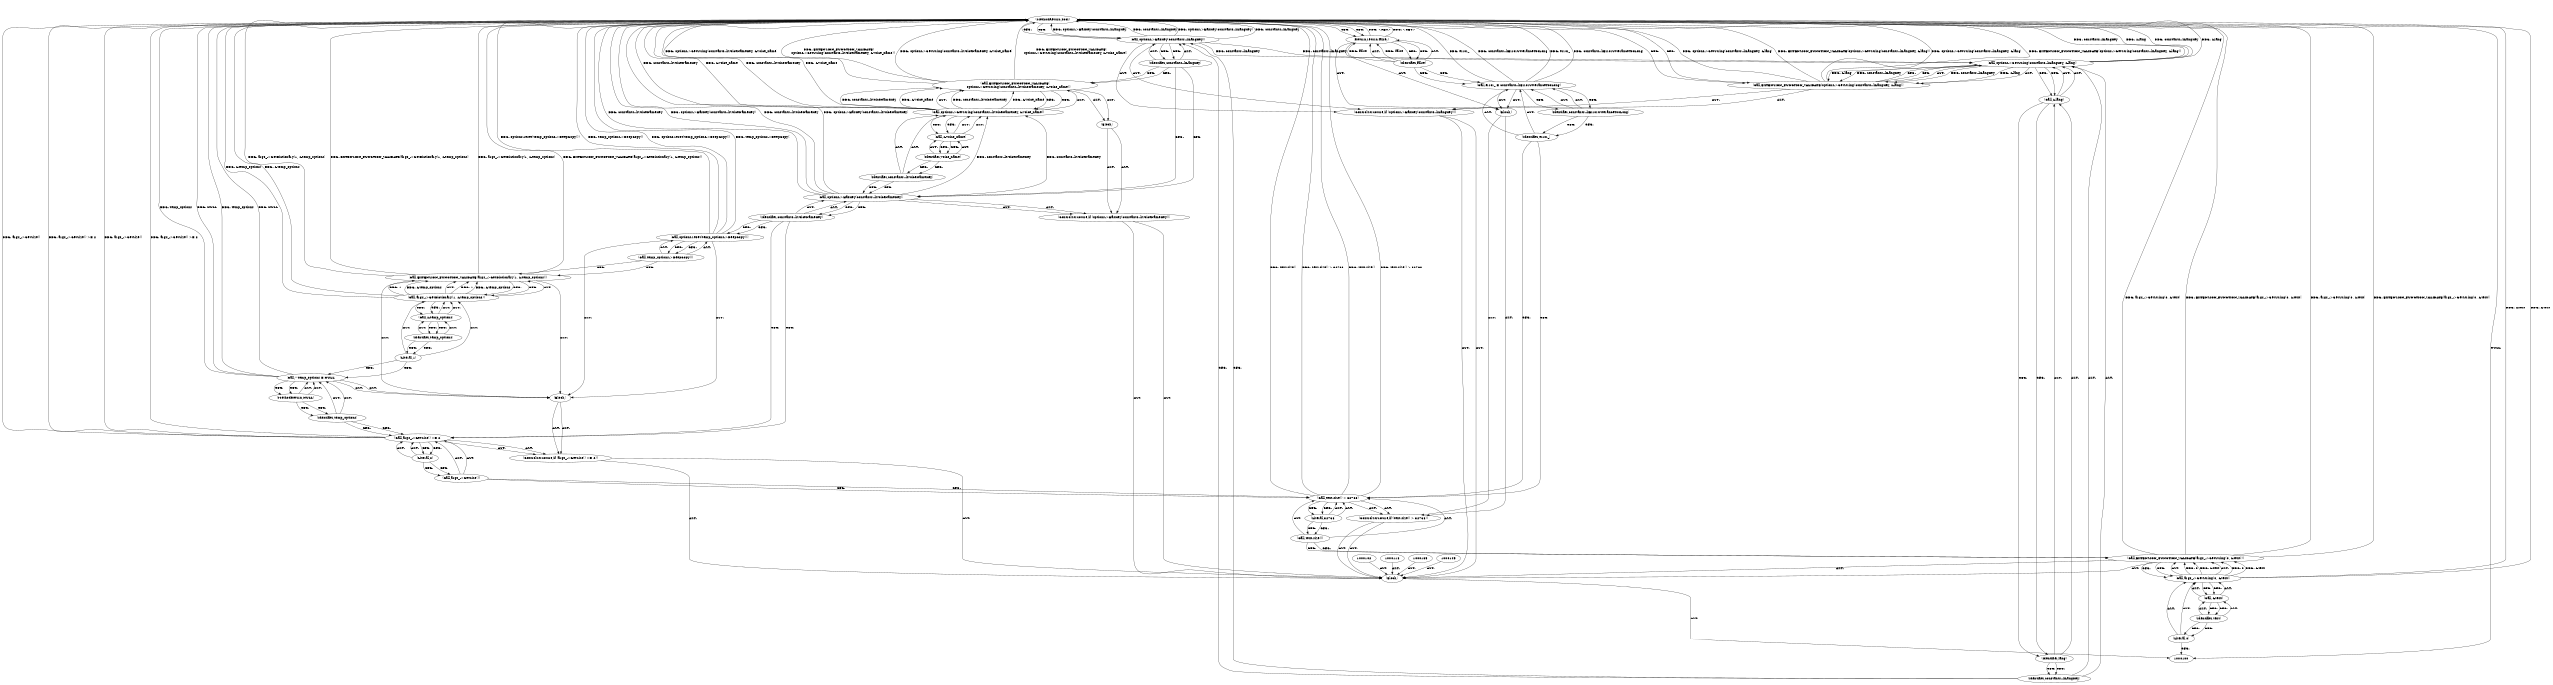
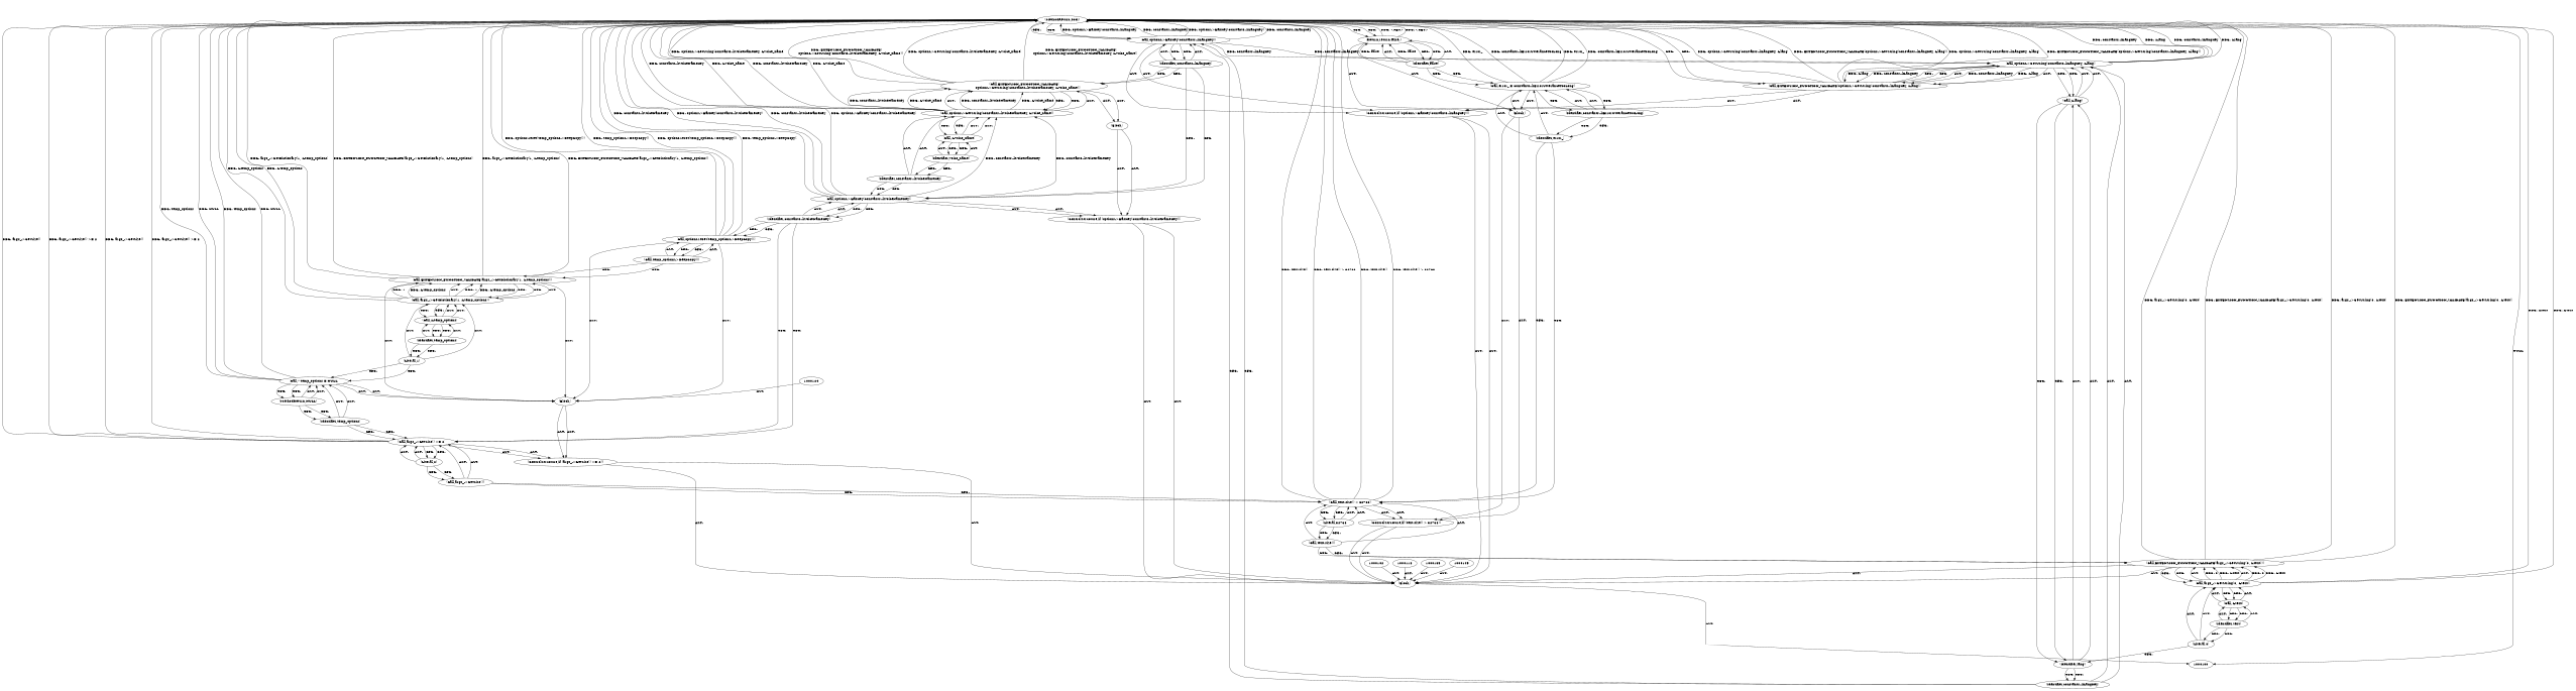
  digraph {
    n1 [label="(ControlStructure,if (args_->GetSize() >= 2))"]
    n2 [label="(Block,)"]
    1000100
    n4 [label="(Literal,2)"]
    n5 [label="(Call,args_->GetSize() >= 2)"]
    n6 [label="(Call,args_->GetSize())"]
    n7 [label="(MethodReturn,bool)"]
    n8 [label="(Call,text.size() > 32768)"]
    n9 [label="(Call,options->HasKey(constants::kLangKey))"]
    n10 [label="(Call,EXTENSION_FUNCTION_VALIDATE(options->GetString(constants::kLangKey, &lang)))"]
    n11 [label="(Return,return false;)"]
    n12 [label="(ControlStructure,if (text.size() > 32768))"]
    n13 [label="(Literal,32768)"]
    n14 [label="(Call,* temp_options = NULL)"]
    n15 [label="(MethodReturn,NULL)"]
    n16 [label="(Block,)"]
    n17 [label="(Identifier,temp_options)"]
    n18 [label="(Call,args_->GetDictionary(1, &temp_options))"]
    n19 [label="(Call,EXTENSION_FUNCTION_VALIDATE(args_->GetDictionary(1, &temp_options)))"]
    n20 [label="(Call,&temp_options)"]
    n21 [label="(Identifier,temp_options)"]
    n22 [label="(Literal,1)"]
    n23 [label="(Call,temp_options->DeepCopy())"]
    n24 [label="(Call,options.reset(temp_options->DeepCopy()))"]
    n25 [label="(ControlStructure,if (options->HasKey(constants::kVoiceNameKey)))"]
    n26 [label="(Identifier,constants::kVoiceNameKey)"]
    n27 [label="(Call,options->HasKey(constants::kVoiceNameKey))"]
    n28 [label="(Call,options->GetString(constants::kVoiceNameKey, &voice_name))"]
    n29 [label="(Block,)"]
    n30 [label="(Call,EXTENSION_FUNCTION_VALIDATE(\n        options->GetString(constants::kVoiceNameKey, &voice_name)))"]
    n31 [label="(Call,&voice_name)"]
    n32 [label="(ControlStructure,if (options->HasKey(constants::kLangKey)))"]
    n33 [label="(Identifier,constants::kLangKey)"]
    n34 [label="(Call,options->GetString(constants::kLangKey, &lang))"]
    n35 [label="(Block,)"]
    n36 [label="(Identifier,false)"]
    n37 [label="(Identifier,constants::kVoiceNameKey)"]
    n38 [label="(Identifier,voice_name)"]
    n39 [label="(Call,&lang)"]
    n40 [label="(Identifier,lang)"]
    n41 [label="(Identifier,constants::kLangKey)"]
    n42 [label="(Call,EXTENSION_FUNCTION_VALIDATE(args_->GetString(0, &text)))"]
    n43 [label="(Call,args_->GetString(0, &text))"]
    n44 [label="(Call,&text)"]
    n45 [label="(Identifier,text)"]
    n46 [label="(Literal,0)"]
    n47 [label="(Call,text.size())"]
    n48 [label="(Identifier,constants::kErrorUtteranceTooLong)"]
    n49 [label="(Call,error_ = constants::kErrorUtteranceTooLong)"]
    n50 [label="(Identifier,error_)"]
+   1000124
    1000102
    1000118
    1000135
    1000145
    n1 -> n2 [label="AST: "]
    n1 -> n2 [label="AST: "]
    n2 -> 1000100 [label="AST: "]
    n4 -> n5 [label="AST: "]
    n4 -> n5 [label="AST: "]
    n4 -> n6 [label="CFG: "]
    n4 -> n6 [label="CFG: "]
    n5 -> n1 [label="AST: "]
    n5 -> n1 [label="AST: "]
    n5 -> n4 [label="CFG: "]
    n5 -> n4 [label="CFG: "]
    n5 -> n7 [label="DDG: args_->GetSize()"]
    n5 -> n7 [label="DDG: args_->GetSize() >= 2"]
    n5 -> n7 [label="DDG: args_->GetSize()"]
    n5 -> n7 [label="DDG: args_->GetSize() >= 2"]
    n6 -> n5 [label="AST: "]
    n6 -> n5 [label="AST: "]
    n6 -> n8 [label="CFG: "]
    n6 -> n8 [label="CFG: "]
    n7 -> 1000100 [label="NULL: "]
    n7 -> n9 [label="CFG: "]
    n7 -> n9 [label="CFG: "]
    n7 -> n10 [label="CFG: "]
    n7 -> n10 [label="CFG: "]
    n7 -> n11 [label="CFG: "]
    n7 -> n11 [label="CFG: "]
    n8 -> n7 [label="DDG: text.size()"]
    n8 -> n7 [label="DDG: text.size() > 32768"]
    n8 -> n7 [label="DDG: text.size()"]
    n8 -> n7 [label="DDG: text.size() > 32768"]
    n8 -> n12 [label="AST: "]
    n8 -> n12 [label="AST: "]
    n8 -> n13 [label="CFG: "]
    n8 -> n13 [label="CFG: "]
    n9 -> n7 [label="DDG: options->HasKey(constants::kLangKey)"]
    n9 -> n7 [label="DDG: constants::kLangKey"]
    n9 -> n7 [label="DDG: options->HasKey(constants::kLangKey)"]
    n9 -> n7 [label="DDG: constants::kLangKey"]
    n9 -> n32 [label="AST: "]
    n9 -> n32 [label="AST: "]
    n9 -> n33 [label="CFG: "]
    n9 -> n33 [label="CFG: "]
    n9 -> n34 [label="DDG: constants::kLangKey"]
    n9 -> n34 [label="DDG: constants::kLangKey"]
    n10 -> n7 [label="DDG: options->GetString(constants::kLangKey, &lang)"]
    n10 -> n7 [label="DDG: EXTENSION_FUNCTION_VALIDATE(options->GetString(constants::kLangKey, &lang))"]
    n10 -> n7 [label="DDG: options->GetString(constants::kLangKey, &lang)"]
    n10 -> n7 [label="DDG: EXTENSION_FUNCTION_VALIDATE(options->GetString(constants::kLangKey, &lang))"]
    n10 -> n32 [label="AST: "]
    n10 -> n32 [label="AST: "]
    n10 -> n34 [label="CFG: "]
    n10 -> n34 [label="CFG: "]
    n11 -> n7 [label="DDG: <RET>"]
    n11 -> n7 [label="DDG: <RET>"]
    n11 -> n35 [label="AST: "]
    n11 -> n35 [label="AST: "]
    n11 -> n36 [label="CFG: "]
    n11 -> n36 [label="CFG: "]
    n12 -> n2 [label="AST: "]
    n12 -> n2 [label="AST: "]
    n13 -> n8 [label="AST: "]
    n13 -> n8 [label="AST: "]
    n13 -> n47 [label="CFG: "]
    n13 -> n47 [label="CFG: "]
    n14 -> n7 [label="DDG: temp_options"]
    n14 -> n7 [label="DDG: NULL"]
    n14 -> n7 [label="DDG: temp_options"]
    n14 -> n7 [label="DDG: NULL"]
    n14 -> n15 [label="CFG: "]
    n14 -> n15 [label="CFG: "]
    n14 -> n16 [label="AST: "]
    n14 -> n16 [label="AST: "]
    n15 -> n14 [label="AST: "]
    n15 -> n14 [label="AST: "]
    n15 -> n17 [label="CFG: "]
    n15 -> n17 [label="CFG: "]
    n16 -> n1 [label="AST: "]
    n16 -> n1 [label="AST: "]
    n17 -> n5 [label="CFG: "]
    n17 -> n5 [label="CFG: "]
    n17 -> n14 [label="AST: "]
    n17 -> n14 [label="AST: "]
    n18 -> n7 [label="DDG: &temp_options"]
    n18 -> n7 [label="DDG: &temp_options"]
    n18 -> n19 [label="AST: "]
    n18 -> n19 [label="DDG: 1"]
    n18 -> n19 [label="DDG: &temp_options"]
    n18 -> n19 [label="AST: "]
    n18 -> n19 [label="DDG: 1"]
    n18 -> n19 [label="DDG: &temp_options"]
    n18 -> n20 [label="CFG: "]
    n18 -> n20 [label="CFG: "]
    n19 -> n7 [label="DDG: args_->GetDictionary(1, &temp_options)"]
    n19 -> n7 [label="DDG: EXTENSION_FUNCTION_VALIDATE(args_->GetDictionary(1, &temp_options))"]
    n19 -> n7 [label="DDG: args_->GetDictionary(1, &temp_options)"]
    n19 -> n7 [label="DDG: EXTENSION_FUNCTION_VALIDATE(args_->GetDictionary(1, &temp_options))"]
    n19 -> n16 [label="AST: "]
    n19 -> n16 [label="AST: "]
    n19 -> n18 [label="CFG: "]
    n19 -> n18 [label="CFG: "]
    n20 -> n18 [label="AST: "]
    n20 -> n18 [label="AST: "]
    n20 -> n21 [label="CFG: "]
    n20 -> n21 [label="CFG: "]
    n21 -> n20 [label="AST: "]
    n21 -> n20 [label="AST: "]
    n21 -> n22 [label="CFG: "]
    n21 -> n22 [label="CFG: "]
    n22 -> n14 [label="CFG: "]
    n22 -> n14 [label="CFG: "]
    n22 -> n18 [label="AST: "]
    n22 -> n18 [label="AST: "]
    n23 -> n19 [label="CFG: "]
    n23 -> n19 [label="CFG: "]
    n23 -> n24 [label="AST: "]
    n23 -> n24 [label="AST: "]
    n24 -> n7 [label="DDG: options.reset(temp_options->DeepCopy())"]
    n24 -> n7 [label="DDG: temp_options->DeepCopy()"]
    n24 -> n7 [label="DDG: options.reset(temp_options->DeepCopy())"]
    n24 -> n7 [label="DDG: temp_options->DeepCopy()"]
    n24 -> n16 [label="AST: "]
    n24 -> n16 [label="AST: "]
    n24 -> n23 [label="CFG: "]
    n24 -> n23 [label="CFG: "]
    n25 -> n2 [label="AST: "]
    n25 -> n2 [label="AST: "]
    n26 -> n5 [label="CFG: "]
    n26 -> n5 [label="CFG: "]
    n26 -> n24 [label="CFG: "]
    n26 -> n24 [label="CFG: "]
    n26 -> n27 [label="AST: "]
    n26 -> n27 [label="AST: "]
    n27 -> n7 [label="DDG: constants::kVoiceNameKey"]
    n27 -> n7 [label="DDG: options->HasKey(constants::kVoiceNameKey)"]
    n27 -> n7 [label="DDG: constants::kVoiceNameKey"]
    n27 -> n7 [label="DDG: options->HasKey(constants::kVoiceNameKey)"]
    n27 -> n25 [label="AST: "]
    n27 -> n25 [label="AST: "]
    n27 -> n26 [label="CFG: "]
    n27 -> n26 [label="CFG: "]
    n27 -> n28 [label="DDG: constants::kVoiceNameKey"]
    n27 -> n28 [label="DDG: constants::kVoiceNameKey"]
    n28 -> n7 [label="DDG: constants::kVoiceNameKey"]
    n28 -> n7 [label="DDG: &voice_name"]
    n28 -> n7 [label="DDG: constants::kVoiceNameKey"]
    n28 -> n7 [label="DDG: &voice_name"]
    n28 -> n30 [label="AST: "]
    n28 -> n30 [label="DDG: constants::kVoiceNameKey"]
    n28 -> n30 [label="DDG: &voice_name"]
    n28 -> n30 [label="AST: "]
    n28 -> n30 [label="DDG: constants::kVoiceNameKey"]
    n28 -> n30 [label="DDG: &voice_name"]
    n28 -> n31 [label="CFG: "]
    n28 -> n31 [label="CFG: "]
    n29 -> n25 [label="AST: "]
    n29 -> n25 [label="AST: "]
    n30 -> n7 [label="DDG: options->GetString(constants::kVoiceNameKey, &voice_name)"]
    n30 -> n7 [label="DDG: EXTENSION_FUNCTION_VALIDATE(\n        options->GetString(constants::kVoiceNameKey, &voice_name))"]
    n30 -> n7 [label="DDG: options->GetString(constants::kVoiceNameKey, &voice_name)"]
    n30 -> n7 [label="DDG: EXTENSION_FUNCTION_VALIDATE(\n        options->GetString(constants::kVoiceNameKey, &voice_name))"]
    n30 -> n28 [label="CFG: "]
    n30 -> n28 [label="CFG: "]
    n30 -> n29 [label="AST: "]
    n30 -> n29 [label="AST: "]
    n31 -> n28 [label="AST: "]
    n31 -> n28 [label="AST: "]
    n31 -> n38 [label="CFG: "]
    n31 -> n38 [label="CFG: "]
    n32 -> n2 [label="AST: "]
    n32 -> n2 [label="AST: "]
    n33 -> n9 [label="AST: "]
    n33 -> n9 [label="AST: "]
    n33 -> n27 [label="CFG: "]
    n33 -> n27 [label="CFG: "]
    n33 -> n30 [label="CFG: "]
    n33 -> n30 [label="CFG: "]
    n34 -> n7 [label="DDG: constants::kLangKey"]
    n34 -> n7 [label="DDG: &lang"]
    n34 -> n7 [label="DDG: constants::kLangKey"]
    n34 -> n7 [label="DDG: &lang"]
    n34 -> n10 [label="AST: "]
    n34 -> n10 [label="DDG: constants::kLangKey"]
    n34 -> n10 [label="DDG: &lang"]
    n34 -> n10 [label="AST: "]
    n34 -> n10 [label="DDG: constants::kLangKey"]
    n34 -> n10 [label="DDG: &lang"]
    n34 -> n39 [label="CFG: "]
    n34 -> n39 [label="CFG: "]
    n35 -> n12 [label="AST: "]
    n35 -> n12 [label="AST: "]
    n36 -> n11 [label="AST: "]
    n36 -> n11 [label="DDG: false"]
    n36 -> n11 [label="AST: "]
    n36 -> n11 [label="DDG: false"]
    n36 -> n49 [label="CFG: "]
    n36 -> n49 [label="CFG: "]
    n37 -> n27 [label="CFG: "]
    n37 -> n27 [label="CFG: "]
    n37 -> n28 [label="AST: "]
    n37 -> n28 [label="AST: "]
    n38 -> n31 [label="AST: "]
    n38 -> n31 [label="AST: "]
    n38 -> n37 [label="CFG: "]
    n38 -> n37 [label="CFG: "]
    n39 -> n34 [label="AST: "]
    n39 -> n34 [label="AST: "]
    n39 -> n40 [label="CFG: "]
    n39 -> n40 [label="CFG: "]
    n40 -> n39 [label="AST: "]
    n40 -> n39 [label="AST: "]
    n40 -> n41 [label="CFG: "]
    n40 -> n41 [label="CFG: "]
    n41 -> n9 [label="CFG: "]
    n41 -> n9 [label="CFG: "]
    n41 -> n34 [label="AST: "]
    n41 -> n34 [label="AST: "]
    n42 -> n2 [label="AST: "]
    n42 -> n2 [label="AST: "]
    n42 -> n7 [label="DDG: args_->GetString(0, &text)"]
    n42 -> n7 [label="DDG: EXTENSION_FUNCTION_VALIDATE(args_->GetString(0, &text))"]
    n42 -> n7 [label="DDG: args_->GetString(0, &text)"]
    n42 -> n7 [label="DDG: EXTENSION_FUNCTION_VALIDATE(args_->GetString(0, &text))"]
    n42 -> n43 [label="CFG: "]
    n42 -> n43 [label="CFG: "]
    n43 -> n7 [label="DDG: &text"]
    n43 -> n7 [label="DDG: &text"]
    n43 -> n42 [label="AST: "]
    n43 -> n42 [label="DDG: 0"]
    n43 -> n42 [label="DDG: &text"]
    n43 -> n42 [label="AST: "]
    n43 -> n42 [label="DDG: 0"]
    n43 -> n42 [label="DDG: &text"]
    n43 -> n44 [label="CFG: "]
    n43 -> n44 [label="CFG: "]
    n44 -> n43 [label="AST: "]
    n44 -> n43 [label="AST: "]
    n44 -> n45 [label="CFG: "]
    n44 -> n45 [label="CFG: "]
    n45 -> n44 [label="AST: "]
    n45 -> n44 [label="AST: "]
    n45 -> n46 [label="CFG: "]
    n45 -> n46 [label="CFG: "]
-   n46 -> 1000100 [label="CFG: "]
+   n46 -> n40 [label="CFG: "]
    n46 -> n43 [label="AST: "]
    n46 -> n43 [label="AST: "]
    n47 -> n8 [label="AST: "]
    n47 -> n8 [label="AST: "]
    n47 -> n42 [label="CFG: "]
    n47 -> n42 [label="CFG: "]
    n48 -> n49 [label="AST: "]
    n48 -> n49 [label="AST: "]
    n48 -> n50 [label="CFG: "]
    n48 -> n50 [label="CFG: "]
    n49 -> n7 [label="DDG: error_"]
    n49 -> n7 [label="DDG: constants::kErrorUtteranceTooLong"]
    n49 -> n7 [label="DDG: error_"]
    n49 -> n7 [label="DDG: constants::kErrorUtteranceTooLong"]
    n49 -> n35 [label="AST: "]
    n49 -> n35 [label="AST: "]
    n49 -> n48 [label="CFG: "]
    n49 -> n48 [label="CFG: "]
    n50 -> n8 [label="CFG: "]
    n50 -> n8 [label="CFG: "]
    n50 -> n49 [label="AST: "]
    n50 -> n49 [label="AST: "]
+   1000124 -> n16 [label="AST: "]
    1000102 -> n2 [label="AST: "]
    1000118 -> n2 [label="AST: "]
    1000135 -> n2 [label="AST: "]
    1000145 -> n2 [label="AST: "]
  }
